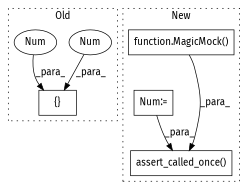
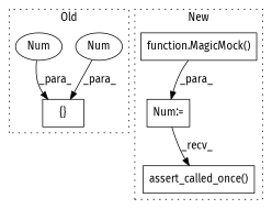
  digraph {
    fontname="Fira Sans"
    node [a=76 fontname="Fira Sans" shape=box]
    edge [fontname="Fira Sans"]
    n1 [a=59 l="1,0" label="{}" s="4267,4273"]
    n2 [l=1 label=Num s=4272 shape=ellipse]
    n3 [l=2 label=Num s=4268 shape=ellipse]
    n4 [a=75 l=27 label="function.MagicMock()" s=4644]
    n5 [a=68 l=3 label="Num:=" s=4641]
    n6 [a=75 l=43 label="assert_called_once()" s=4747]
    subgraph cluster_1 {
      label=Old
      style=dotted
      n1
      n2
      n3
    }
    subgraph cluster_2 {
      label=New
      style=dotted
      n4
      n5
      n6
    }
    n2 -> n1 [label=_para_]
    n3 -> n1 [label=_para_]
-   n4 -> n6 [label=_para_]
-   n5 -> n6 [label=_para_]
+   n4 -> n5 [label=_para_]
+   n5 -> n6 [label=_recv_]
  }
